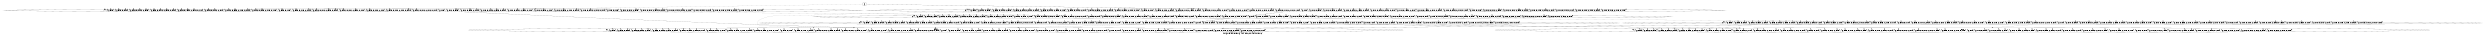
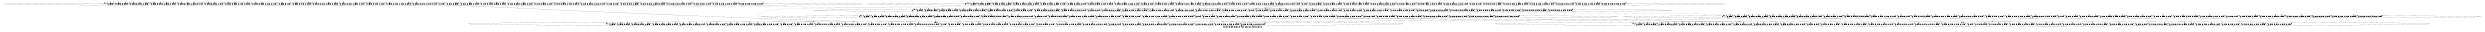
  digraph {
    label="((not A or B) and (not B or A)) and ((not C or D) and (not D or C))\n\n"
-   n1 [label=A]
    n2 [label="B [{}, {'A': False}, {'A': False, 'B': False}, {'A': False, 'B': False, 'C': False}, {'A': False, 'B': False, 'C': False, 'D': False}, {'A': False, 'B': False, 'C': False, 'D': True}, {'A': False, 'B': False, 'C': True}, {'A': False, 'B': False, 'C': True, 'D': False}, {'A': False, 'B': False, 'C': True, 'D': True}, {'A': False, 'B': True}, {'A': False, 'B': True, 'C': False}, {'A': False, 'B': True, 'C': False, 'D': False}, {'A': False, 'B': True, 'C': False, 'D': True}, {'A': False, 'B': True, 'C': True}, {'A': False, 'B': True, 'C': True, 'D': False}, {'A': False, 'B': True, 'C': True, 'D': True}, {'A': True}, {'A': True, 'B': False}, {'A': True, 'B': False, 'C': False}, {'A': True, 'B': False, 'C': False, 'D': False}, {'A': True, 'B': False, 'C': False, 'D': True}, {'A': True, 'B': False, 'C': True}, {'A': True, 'B': False, 'C': True, 'D': False}, {'A': True, 'B': False, 'C': True, 'D': True}, {'A': True, 'B': True}, {'A': True, 'B': True, 'C': False}, {'A': True, 'B': True, 'C': False, 'D': False}, {'A': True, 'B': True, 'C': False, 'D': True}, {'A': True, 'B': True, 'C': True}, {'A': True, 'B': True, 'C': True, 'D': False}, {'A': True, 'B': True, 'C': True, 'D': True}]"]
    n3 [label="B [{}, {'A': False}, {'A': False, 'B': False}, {'A': False, 'B': False, 'C': False}, {'A': False, 'B': False, 'C': False, 'D': False}, {'A': False, 'B': False, 'C': False, 'D': True}, {'A': False, 'B': False, 'C': True}, {'A': False, 'B': False, 'C': True, 'D': False}, {'A': False, 'B': False, 'C': True, 'D': True}, {'A': False, 'B': True}, {'A': False, 'B': True, 'C': False}, {'A': False, 'B': True, 'C': False, 'D': False}, {'A': False, 'B': True, 'C': False, 'D': True}, {'A': False, 'B': True, 'C': True}, {'A': False, 'B': True, 'C': True, 'D': False}, {'A': False, 'B': True, 'C': True, 'D': True}, {'A': True}, {'A': True, 'B': False}, {'A': True, 'B': False, 'C': False}, {'A': True, 'B': False, 'C': False, 'D': False}, {'A': True, 'B': False, 'C': False, 'D': True}, {'A': True, 'B': False, 'C': True}, {'A': True, 'B': False, 'C': True, 'D': False}, {'A': True, 'B': False, 'C': True, 'D': True}, {'A': True, 'B': True}, {'A': True, 'B': True, 'C': False}, {'A': True, 'B': True, 'C': False, 'D': False}, {'A': True, 'B': True, 'C': False, 'D': True}, {'A': True, 'B': True, 'C': True}, {'A': True, 'B': True, 'C': True, 'D': False}, {'A': True, 'B': True, 'C': True, 'D': True}]"]
    n4 [label="C [{}, {'A': False}, {'A': False, 'B': False}, {'A': False, 'B': False, 'C': False}, {'A': False, 'B': False, 'C': False, 'D': False}, {'A': False, 'B': False, 'C': False, 'D': True}, {'A': False, 'B': False, 'C': True}, {'A': False, 'B': False, 'C': True, 'D': False}, {'A': False, 'B': False, 'C': True, 'D': True}, {'A': False, 'B': True}, {'A': False, 'B': True, 'C': False}, {'A': False, 'B': True, 'C': False, 'D': False}, {'A': False, 'B': True, 'C': False, 'D': True}, {'A': False, 'B': True, 'C': True}, {'A': False, 'B': True, 'C': True, 'D': False}, {'A': False, 'B': True, 'C': True, 'D': True}, {'A': True}, {'A': True, 'B': False}, {'A': True, 'B': False, 'C': False}, {'A': True, 'B': False, 'C': False, 'D': False}, {'A': True, 'B': False, 'C': False, 'D': True}, {'A': True, 'B': False, 'C': True}, {'A': True, 'B': False, 'C': True, 'D': False}, {'A': True, 'B': False, 'C': True, 'D': True}, {'A': True, 'B': True}, {'A': True, 'B': True, 'C': False}, {'A': True, 'B': True, 'C': False, 'D': False}, {'A': True, 'B': True, 'C': False, 'D': True}, {'A': True, 'B': True, 'C': True}, {'A': True, 'B': True, 'C': True, 'D': False}, {'A': True, 'B': True, 'C': True, 'D': True}]"]
    n5 [label="False\n[{}, {'A': False}, {'A': False, 'B': False}, {'A': False, 'B': False, 'C': False}, {'A': False, 'B': False, 'C': False, 'D': False}, {'A': False, 'B': False, 'C': False, 'D': True}, {'A': False, 'B': False, 'C': True}, {'A': False, 'B': False, 'C': True, 'D': False}, {'A': False, 'B': False, 'C': True, 'D': True}, {'A': False, 'B': True}, {'A': False, 'B': True, 'C': False}, {'A': False, 'B': True, 'C': False, 'D': False}, {'A': False, 'B': True, 'C': False, 'D': True}, {'A': False, 'B': True, 'C': True}, {'A': False, 'B': True, 'C': True, 'D': False}, {'A': False, 'B': True, 'C': True, 'D': True}, {'A': True}, {'A': True, 'B': False}, {'A': True, 'B': False, 'C': False}, {'A': True, 'B': False, 'C': False, 'D': False}, {'A': True, 'B': False, 'C': False, 'D': True}, {'A': True, 'B': False, 'C': True}, {'A': True, 'B': False, 'C': True, 'D': False}, {'A': True, 'B': False, 'C': True, 'D': True}, {'A': True, 'B': True}, {'A': True, 'B': True, 'C': False}, {'A': True, 'B': True, 'C': False, 'D': False}, {'A': True, 'B': True, 'C': False, 'D': True}, {'A': True, 'B': True, 'C': True}, {'A': True, 'B': True, 'C': True, 'D': False}, {'A': True, 'B': True, 'C': True, 'D': True}]"]
    n6 [label="D [{}, {'A': False}, {'A': False, 'B': False}, {'A': False, 'B': False, 'C': False}, {'A': False, 'B': False, 'C': False, 'D': False}, {'A': False, 'B': False, 'C': False, 'D': True}, {'A': False, 'B': False, 'C': True}, {'A': False, 'B': False, 'C': True, 'D': False}, {'A': False, 'B': False, 'C': True, 'D': True}, {'A': False, 'B': True}, {'A': False, 'B': True, 'C': False}, {'A': False, 'B': True, 'C': False, 'D': False}, {'A': False, 'B': True, 'C': False, 'D': True}, {'A': False, 'B': True, 'C': True}, {'A': False, 'B': True, 'C': True, 'D': False}, {'A': False, 'B': True, 'C': True, 'D': True}, {'A': True}, {'A': True, 'B': False}, {'A': True, 'B': False, 'C': False}, {'A': True, 'B': False, 'C': False, 'D': False}, {'A': True, 'B': False, 'C': False, 'D': True}, {'A': True, 'B': False, 'C': True}, {'A': True, 'B': False, 'C': True, 'D': False}, {'A': True, 'B': False, 'C': True, 'D': True}, {'A': True, 'B': True}, {'A': True, 'B': True, 'C': False}, {'A': True, 'B': True, 'C': False, 'D': False}, {'A': True, 'B': True, 'C': False, 'D': True}, {'A': True, 'B': True, 'C': True}, {'A': True, 'B': True, 'C': True, 'D': False}, {'A': True, 'B': True, 'C': True, 'D': True}]"]
    n7 [label="D [{}, {'A': False}, {'A': False, 'B': False}, {'A': False, 'B': False, 'C': False}, {'A': False, 'B': False, 'C': False, 'D': False}, {'A': False, 'B': False, 'C': False, 'D': True}, {'A': False, 'B': False, 'C': True}, {'A': False, 'B': False, 'C': True, 'D': False}, {'A': False, 'B': False, 'C': True, 'D': True}, {'A': False, 'B': True}, {'A': False, 'B': True, 'C': False}, {'A': False, 'B': True, 'C': False, 'D': False}, {'A': False, 'B': True, 'C': False, 'D': True}, {'A': False, 'B': True, 'C': True}, {'A': False, 'B': True, 'C': True, 'D': False}, {'A': False, 'B': True, 'C': True, 'D': True}, {'A': True}, {'A': True, 'B': False}, {'A': True, 'B': False, 'C': False}, {'A': True, 'B': False, 'C': False, 'D': False}, {'A': True, 'B': False, 'C': False, 'D': True}, {'A': True, 'B': False, 'C': True}, {'A': True, 'B': False, 'C': True, 'D': False}, {'A': True, 'B': False, 'C': True, 'D': True}, {'A': True, 'B': True}, {'A': True, 'B': True, 'C': False}, {'A': True, 'B': True, 'C': False, 'D': False}, {'A': True, 'B': True, 'C': False, 'D': True}, {'A': True, 'B': True, 'C': True}, {'A': True, 'B': True, 'C': True, 'D': False}, {'A': True, 'B': True, 'C': True, 'D': True}]"]
    n8 [label="True\n[{}, {'A': False}, {'A': False, 'B': False}, {'A': False, 'B': False, 'C': False}, {'A': False, 'B': False, 'C': False, 'D': False}, {'A': False, 'B': False, 'C': False, 'D': True}, {'A': False, 'B': False, 'C': True}, {'A': False, 'B': False, 'C': True, 'D': False}, {'A': False, 'B': False, 'C': True, 'D': True}, {'A': False, 'B': True}, {'A': False, 'B': True, 'C': False}, {'A': False, 'B': True, 'C': False, 'D': False}, {'A': False, 'B': True, 'C': False, 'D': True}, {'A': False, 'B': True, 'C': True}, {'A': False, 'B': True, 'C': True, 'D': False}, {'A': False, 'B': True, 'C': True, 'D': True}, {'A': True}, {'A': True, 'B': False}, {'A': True, 'B': False, 'C': False}, {'A': True, 'B': False, 'C': False, 'D': False}, {'A': True, 'B': False, 'C': False, 'D': True}, {'A': True, 'B': False, 'C': True}, {'A': True, 'B': False, 'C': True, 'D': False}, {'A': True, 'B': False, 'C': True, 'D': True}, {'A': True, 'B': True}, {'A': True, 'B': True, 'C': False}, {'A': True, 'B': True, 'C': False, 'D': False}, {'A': True, 'B': True, 'C': False, 'D': True}, {'A': True, 'B': True, 'C': True}, {'A': True, 'B': True, 'C': True, 'D': False}, {'A': True, 'B': True, 'C': True, 'D': True}]"]
-   n1 -> n2 [style=dashed]
-   n1 -> n3
    n2 -> n4 [style=dashed]
    n2 -> n5
    n3 -> n4
    n3 -> n5 [style=dashed]
    n4 -> n6 [style=dashed]
    n4 -> n7
    n6 -> n5
    n6 -> n8 [style=dashed]
    n7 -> n5 [style=dashed]
    n7 -> n8
  }
